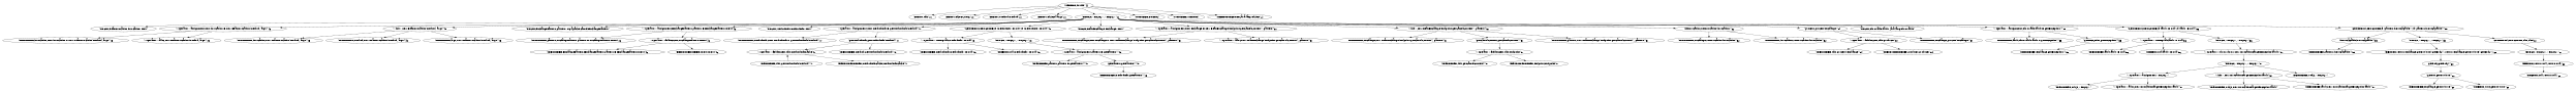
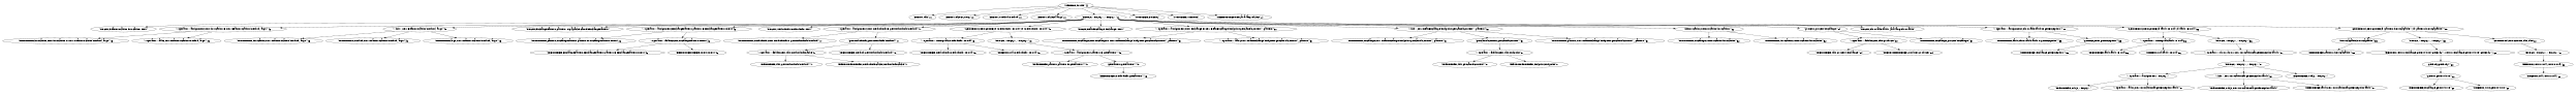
  digraph {
    n1 [label=<(METHOD,invoke)<SUB>44</SUB>>]
    n2 [label=<(PARAM,this)<SUB>44</SUB>>]
    n3 [label=<(PARAM,Object proxy)<SUB>44</SUB>>]
    n4 [label=<(PARAM,Method method)<SUB>44</SUB>>]
    n5 [label=<(PARAM,Object[] args)<SUB>44</SUB>>]
    n6 [label=<(BLOCK,&lt;empty&gt;,&lt;empty&gt;)<SUB>44</SUB>>]
    n7 [label=<(MODIFIER,PUBLIC)>]
    n8 [label=<(MODIFIER,VIRTUAL)>]
    n9 [label=<(METHOD_RETURN,java.lang.Object)<SUB>14</SUB>>]
    n10 [label=<(LOCAL,BeanInvocation invocation: ANY)>]
    n11 [label=<(&lt;operator&gt;.assignment,ANY invocation = new BeanInvocation(method, args))<SUB>45</SUB>>]
    n12 [label=<(&lt;init&gt;,new BeanInvocation(method, args))<SUB>45</SUB>>]
    n13 [label=<(LOCAL,ExchangePattern pattern: org.apache.camel.ExchangePattern)>]
    n14 [label=<(&lt;operator&gt;.assignment,ExchangePattern pattern = ExchangePattern.InOut)<SUB>46</SUB>>]
    n15 [label=<(LOCAL,MethodInfo methodInfo: ANY)>]
    n16 [label=<(&lt;operator&gt;.assignment,ANY methodInfo = getMethodInfo(method))<SUB>47</SUB>>]
    n17 [label=<(CONTROL_STRUCTURE,if (methodInfo != null),if (methodInfo != null))<SUB>48</SUB>>]
    n18 [label=<(LOCAL,BeanExchange exchange: ANY)>]
    n19 [label=<(&lt;operator&gt;.assignment,ANY exchange = new BeanExchange(endpoint.getCamelContext(), pattern))<SUB>51</SUB>>]
    n20 [label=<(&lt;init&gt;,new BeanExchange(endpoint.getCamelContext(), pattern))<SUB>51</SUB>>]
    n21 [label=<(setInvocation,setInvocation(invocation))<SUB>52</SUB>>]
    n22 [label=<(process,process(exchange))<SUB>54</SUB>>]
    n23 [label=<(LOCAL,Throwable fault: java.lang.Throwable)>]
    n24 [label=<(&lt;operator&gt;.assignment,Throwable fault = getException())<SUB>55</SUB>>]
    n25 [label=<(CONTROL_STRUCTURE,if (fault != null),if (fault != null))<SUB>56</SUB>>]
    n26 [label=<(CONTROL_STRUCTURE,if (pattern.isOutCapable()),if (pattern.isOutCapable()))<SUB>59</SUB>>]
    n27 [label=<(IDENTIFIER,invocation,ANY invocation = new BeanInvocation(method, args))<SUB>45</SUB>>]
    n28 [label=<(&lt;operator&gt;.alloc,new BeanInvocation(method, args))<SUB>45</SUB>>]
    n29 [label=<(IDENTIFIER,invocation,new BeanInvocation(method, args))<SUB>45</SUB>>]
    n30 [label=<(IDENTIFIER,method,new BeanInvocation(method, args))<SUB>45</SUB>>]
    n31 [label=<(IDENTIFIER,args,new BeanInvocation(method, args))<SUB>45</SUB>>]
    n32 [label=<(IDENTIFIER,pattern,ExchangePattern pattern = ExchangePattern.InOut)<SUB>46</SUB>>]
    n33 [label=<(&lt;operator&gt;.fieldAccess,ExchangePattern.InOut)<SUB>46</SUB>>]
    n34 [label=<(IDENTIFIER,methodInfo,ANY methodInfo = getMethodInfo(method))<SUB>47</SUB>>]
    n35 [label=<(getMethodInfo,getMethodInfo(method))<SUB>47</SUB>>]
    n36 [label=<(&lt;operator&gt;.notEquals,methodInfo != null)<SUB>48</SUB>>]
    n37 [label=<(BLOCK,&lt;empty&gt;,&lt;empty&gt;)<SUB>48</SUB>>]
    n38 [label=<(IDENTIFIER,exchange,ANY exchange = new BeanExchange(endpoint.getCamelContext(), pattern))<SUB>51</SUB>>]
    n39 [label=<(&lt;operator&gt;.alloc,new BeanExchange(endpoint.getCamelContext(), pattern))<SUB>51</SUB>>]
    n40 [label=<(IDENTIFIER,exchange,new BeanExchange(endpoint.getCamelContext(), pattern))<SUB>51</SUB>>]
    n41 [label=<(getCamelContext,getCamelContext())<SUB>51</SUB>>]
    n42 [label=<(IDENTIFIER,pattern,new BeanExchange(endpoint.getCamelContext(), pattern))<SUB>51</SUB>>]
    n43 [label=<(IDENTIFIER,exchange,setInvocation(invocation))<SUB>52</SUB>>]
    n44 [label=<(IDENTIFIER,invocation,setInvocation(invocation))<SUB>52</SUB>>]
    n45 [label=<(&lt;operator&gt;.fieldAccess,this.producer)<SUB>54</SUB>>]
    n46 [label=<(IDENTIFIER,exchange,process(exchange))<SUB>54</SUB>>]
    n47 [label=<(IDENTIFIER,fault,Throwable fault = getException())<SUB>55</SUB>>]
    n48 [label=<(getException,getException())<SUB>55</SUB>>]
    n49 [label=<(&lt;operator&gt;.notEquals,fault != null)<SUB>56</SUB>>]
    n50 [label=<(BLOCK,&lt;empty&gt;,&lt;empty&gt;)<SUB>56</SUB>>]
    n51 [label=<(isOutCapable,isOutCapable())<SUB>59</SUB>>]
    n52 [label=<(BLOCK,&lt;empty&gt;,&lt;empty&gt;)<SUB>59</SUB>>]
    n53 [label=<(CONTROL_STRUCTURE,else,else)<SUB>61</SUB>>]
    n54 [label=<(IDENTIFIER,ExchangePattern,ExchangePattern pattern = ExchangePattern.InOut)<SUB>46</SUB>>]
    n55 [label=<(FIELD_IDENTIFIER,InOut,InOut)<SUB>46</SUB>>]
    n56 [label=<(&lt;operator&gt;.fieldAccess,this.methodInfoCache)<SUB>47</SUB>>]
    n57 [label=<(IDENTIFIER,method,getMethodInfo(method))<SUB>47</SUB>>]
    n58 [label=<(IDENTIFIER,this,getMethodInfo(method))<SUB>47</SUB>>]
    n59 [label=<(FIELD_IDENTIFIER,methodInfoCache,methodInfoCache)<SUB>47</SUB>>]
    n60 [label=<(IDENTIFIER,methodInfo,methodInfo != null)<SUB>48</SUB>>]
    n61 [label=<(LITERAL,null,methodInfo != null)<SUB>48</SUB>>]
    n62 [label=<(&lt;operator&gt;.assignment,pattern = getPattern())<SUB>49</SUB>>]
    n63 [label=<(IDENTIFIER,pattern,pattern = getPattern())<SUB>49</SUB>>]
    n64 [label=<(getPattern,getPattern())<SUB>49</SUB>>]
    n65 [label=<(IDENTIFIER,methodInfo,getPattern())<SUB>49</SUB>>]
    n66 [label=<(&lt;operator&gt;.fieldAccess,this.endpoint)<SUB>51</SUB>>]
    n67 [label=<(IDENTIFIER,this,getCamelContext())<SUB>51</SUB>>]
    n68 [label=<(FIELD_IDENTIFIER,endpoint,endpoint)<SUB>51</SUB>>]
    n69 [label=<(IDENTIFIER,this,process(exchange))<SUB>54</SUB>>]
    n70 [label=<(FIELD_IDENTIFIER,producer,producer)<SUB>54</SUB>>]
    n71 [label=<(IDENTIFIER,exchange,getException())<SUB>55</SUB>>]
    n72 [label=<(IDENTIFIER,fault,fault != null)<SUB>56</SUB>>]
    n73 [label=<(LITERAL,null,fault != null)<SUB>56</SUB>>]
    n74 [label=<(&lt;operator&gt;.throw,throw new InvocationTargetException(fault);)<SUB>57</SUB>>]
    n75 [label=<(BLOCK,&lt;empty&gt;,&lt;empty&gt;)<SUB>57</SUB>>]
    n76 [label=<(&lt;operator&gt;.assignment,&lt;empty&gt;)>]
    n77 [label=<(&lt;init&gt;,new InvocationTargetException(fault))<SUB>57</SUB>>]
    n78 [label=<(IDENTIFIER,$obj2,&lt;empty&gt;)>]
    n79 [label=<(IDENTIFIER,$obj2,&lt;empty&gt;)>]
    n80 [label=<(&lt;operator&gt;.alloc,new InvocationTargetException(fault))<SUB>57</SUB>>]
    n81 [label=<(IDENTIFIER,$obj2,new InvocationTargetException(fault))>]
    n82 [label=<(IDENTIFIER,fault,new InvocationTargetException(fault))<SUB>57</SUB>>]
    n83 [label=<(IDENTIFIER,pattern,isOutCapable())<SUB>59</SUB>>]
    n84 [label=<(RETURN,return exchange.getOut(true).getBody();,return exchange.getOut(true).getBody();)<SUB>60</SUB>>]
    n85 [label=<(BLOCK,&lt;empty&gt;,&lt;empty&gt;)<SUB>61</SUB>>]
    n86 [label=<(getBody,getBody())<SUB>60</SUB>>]
    n87 [label=<(getOut,getOut(true))<SUB>60</SUB>>]
    n88 [label=<(IDENTIFIER,exchange,getOut(true))<SUB>60</SUB>>]
    n89 [label=<(LITERAL,true,getOut(true))<SUB>60</SUB>>]
    n90 [label=<(RETURN,return null;,return null;)<SUB>62</SUB>>]
    n91 [label=<(LITERAL,null,return null;)<SUB>62</SUB>>]
    n1 -> n2
    n1 -> n3
    n1 -> n4
    n1 -> n5
    n1 -> n6
    n1 -> n7
    n1 -> n8
    n1 -> n9
    n6 -> n10
    n6 -> n11
    n6 -> n12
    n6 -> n13
    n6 -> n14
    n6 -> n15
    n6 -> n16
    n6 -> n17
    n6 -> n18
    n6 -> n19
    n6 -> n20
    n6 -> n21
    n6 -> n22
    n6 -> n23
    n6 -> n24
    n6 -> n25
    n6 -> n26
    n11 -> n27
    n11 -> n28
    n12 -> n29
    n12 -> n30
    n12 -> n31
    n14 -> n32
    n14 -> n33
    n16 -> n34
    n16 -> n35
    n17 -> n36
    n17 -> n37
    n19 -> n38
    n19 -> n39
    n20 -> n40
    n20 -> n41
    n20 -> n42
    n21 -> n43
    n21 -> n44
    n22 -> n45
    n22 -> n46
    n24 -> n47
    n24 -> n48
    n25 -> n49
    n25 -> n50
    n26 -> n51
    n26 -> n52
    n26 -> n53
    n33 -> n54
    n33 -> n55
    n35 -> n56
    n35 -> n57
    n36 -> n60
    n36 -> n61
    n37 -> n62
    n41 -> n66
    n45 -> n69
    n45 -> n70
    n48 -> n71
    n49 -> n72
    n49 -> n73
    n50 -> n74
    n51 -> n83
    n52 -> n84
    n53 -> n85
-   n58 -> n56
+   n56 -> n58
    n56 -> n59
    n62 -> n63
    n62 -> n64
    n64 -> n65
    n66 -> n67
    n66 -> n68
    n74 -> n75
    n75 -> n76
    n75 -> n77
    n75 -> n78
    n76 -> n79
    n76 -> n80
    n77 -> n81
    n77 -> n82
    n84 -> n86
    n85 -> n90
    n86 -> n87
    n87 -> n88
    n87 -> n89
    n90 -> n91
  }
